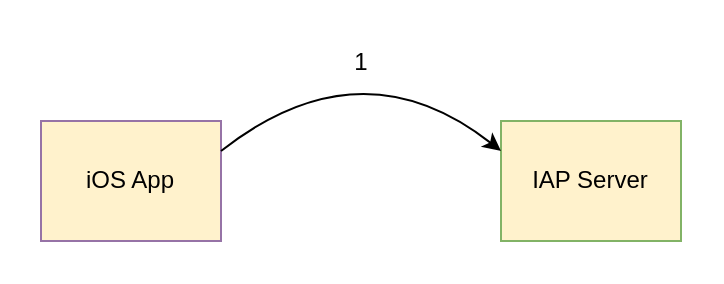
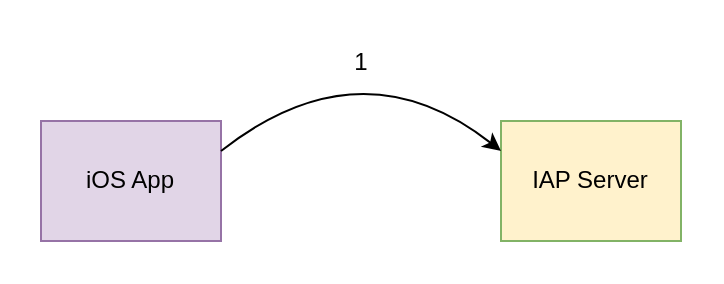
  <mxCell id="0" />
  <mxCell id="1" parent="0" />
- <mxCell id="2" value="iOS App" style="rounded=0;whiteSpace=wrap;html=1;fillColor=#fff2cc;strokeColor=#9673a6;" vertex="1" parent="1"><mxGeometry x="20" y="60" width="90" height="60" as="geometry" /></mxCell>
+ <mxCell id="2" value="iOS App" style="rounded=0;whiteSpace=wrap;html=1;fillColor=#e1d5e7;strokeColor=#9673a6;" vertex="1" parent="1"><mxGeometry x="20" y="60" width="90" height="60" as="geometry" /></mxCell>
  <mxCell id="3" value="IAP Server" style="rounded=0;whiteSpace=wrap;html=1;fillColor=#fff2cc;strokeColor=#82b366;" vertex="1" parent="1"><mxGeometry x="250" y="60" width="90" height="60" as="geometry" /></mxCell>
  <mxCell id="4" value="" style="curved=1;endArrow=classic;html=1;exitX=1;exitY=0.25;exitDx=0;exitDy=0;entryX=0;entryY=0.25;entryDx=0;entryDy=0;" edge="1" parent="1" source="2" target="3"><mxGeometry width="50" height="50" relative="1" as="geometry"><mxPoint x="120" y="80" as="sourcePoint" /><mxPoint x="170" y="30" as="targetPoint" /><Array as="points"><mxPoint x="180" y="20" /></Array></mxGeometry></mxCell>
  <mxCell id="5" value="1" style="text;html=1;align=center;verticalAlign=middle;resizable=0;points=[];;labelBackgroundColor=#ffffff;" vertex="1" connectable="0" parent="4"><mxGeometry x="-0.145" y="-23" relative="1" as="geometry"><mxPoint x="-4" y="-16" as="offset" /></mxGeometry></mxCell>
